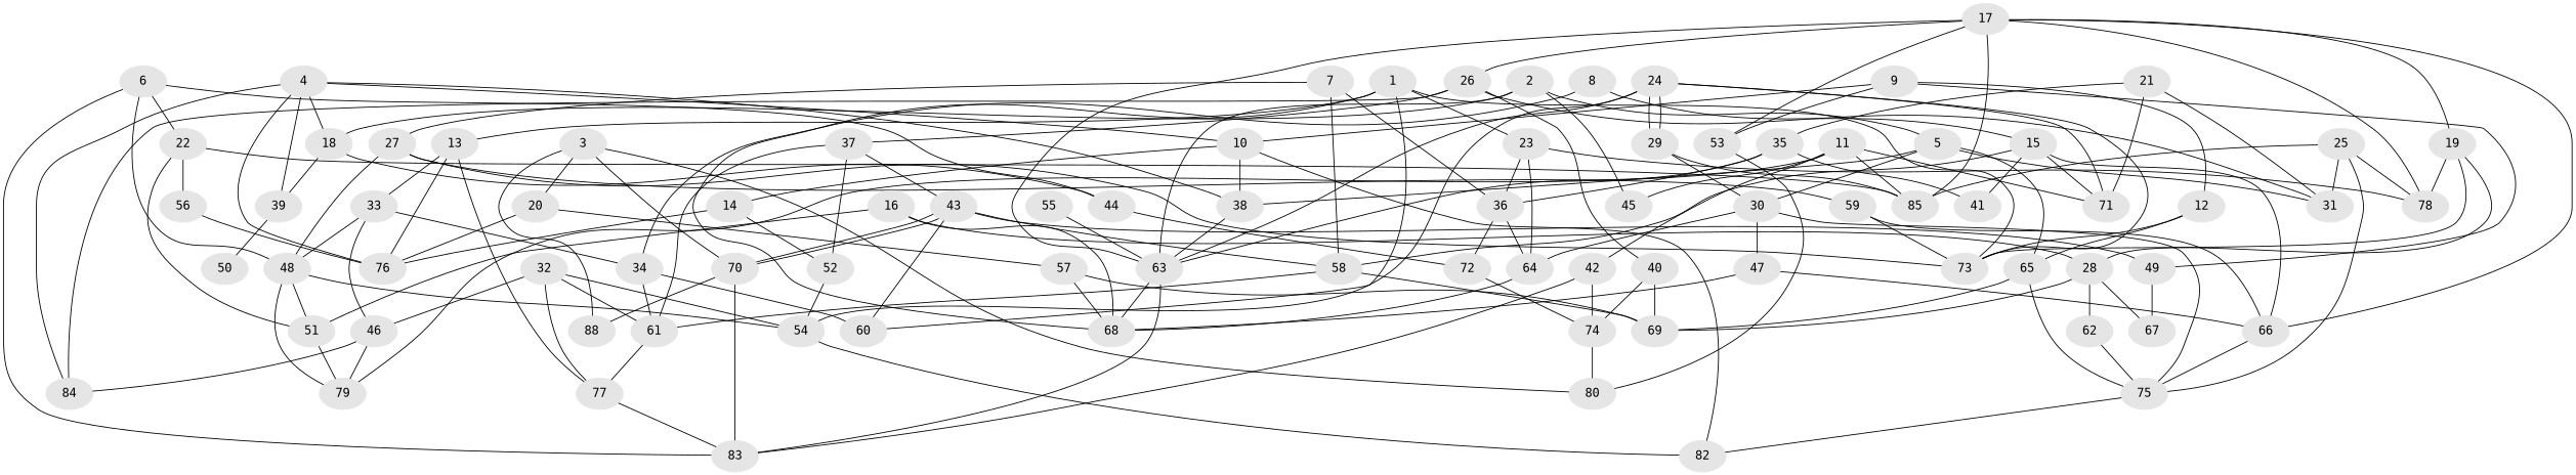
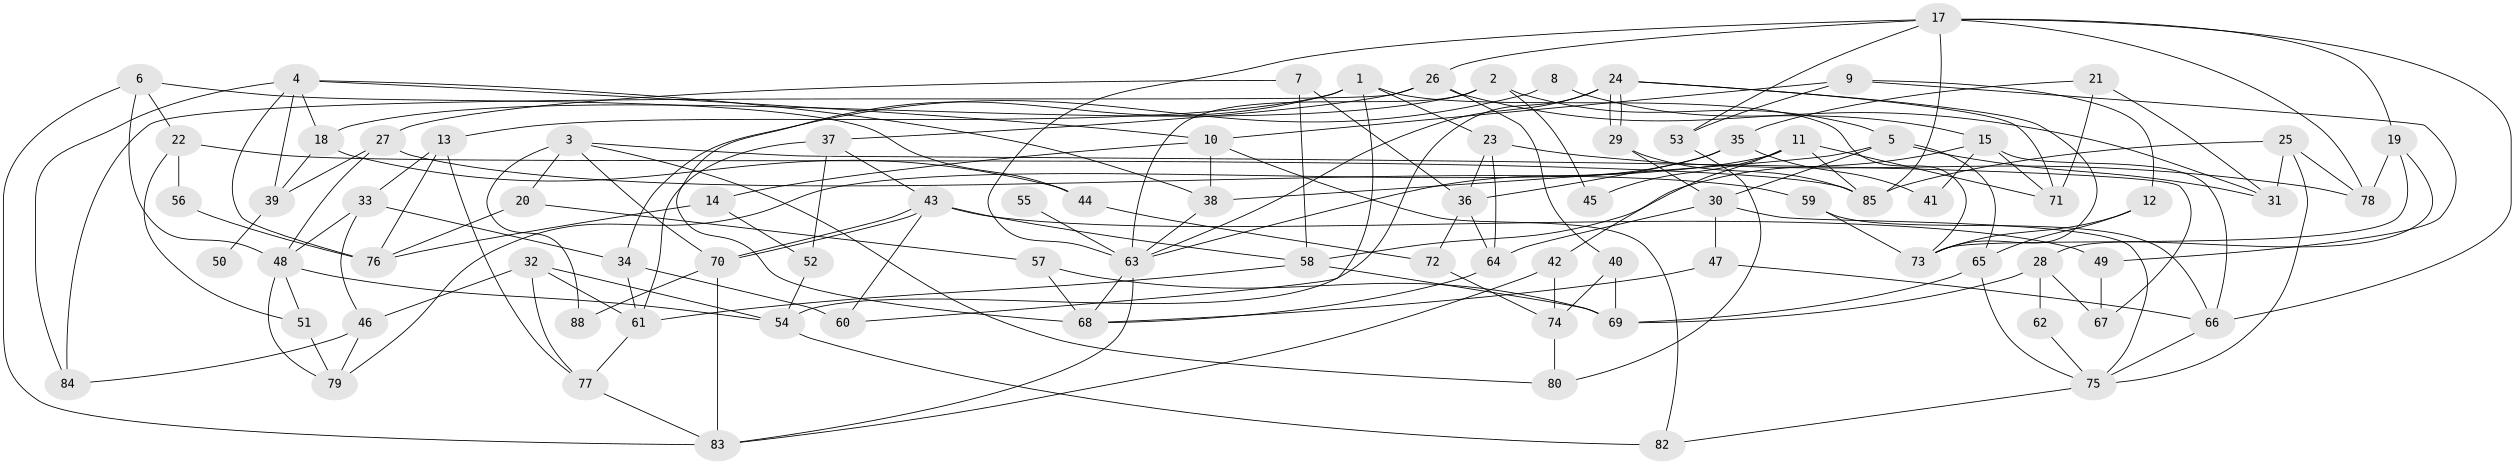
  graph {
    fontname="DejaVu Sans Mono"
    node [color=gray90 fontname="DejaVu Sans Mono" style=filled]
    edge [fontname="DejaVu Sans Mono"]
    1
    13
    23
    60
    68
    73
    76
    33
    77
    36
    78
    64
    2
    5
    18
    45
    63
    38
    30
    31
    65
    39
    44
    83
    3
    20
    67
    70
    80
    n30 [label=88]
    57
    4
    10
    84
    14
    82
    50
    75
    47
    69
    6
    22
    48
    85
    51
    56
    72
    79
    54
    7
    27
    58
    59
    61
    8
    15
    34
    71
    41
    66
    9
    12
    49
    53
    52
    11
    42
    74
    46
-   16
    28
    62
    17
    19
    26
    37
    40
    21
    35
    24
    29
    55
    25
    43
    32
    1 -- 13
    1 -- 23
    1 -- 60
    1 -- 68
    1 -- 73
    13 -- 76
    13 -- 33
    13 -- 77
    23 -- 36
    23 -- 78
    23 -- 64
    33 -- 48
    33 -- 34
    33 -- 46
    77 -- 83
    36 -- 64
    36 -- 72
    64 -- 68
    2 -- 5
    2 -- 18
    2 -- 45
    2 -- 63
    5 -- 38
    5 -- 30
    5 -- 31
    5 -- 65
    18 -- 39
    18 -- 44
    63 -- 68
    63 -- 83
    38 -- 63
    30 -- 64
    30 -- 75
    30 -- 47
    65 -- 75
    65 -- 69
    39 -- 50
    44 -- 72
    3 -- 20
+   3 -- 67
    3 -- 70
    3 -- 80
    3 -- n30
    20 -- 76
    20 -- 57
    70 -- 83
    70 -- n30
    57 -- 68
    57 -- 69
    4 -- 76
    4 -- 18
    4 -- 38
    4 -- 39
    4 -- 10
    4 -- 84
    10 -- 38
    10 -- 14
    10 -- 82
    14 -- 76
    14 -- 52
    75 -- 82
    47 -- 68
    47 -- 66
    6 -- 44
    6 -- 83
    6 -- 22
    6 -- 48
    22 -- 85
    22 -- 51
    22 -- 56
    48 -- 51
    48 -- 79
    48 -- 54
    51 -- 79
    56 -- 76
    72 -- 74
    54 -- 82
    7 -- 36
    7 -- 27
    7 -- 58
-   27 -- 73
+   27 -- 39
    27 -- 48
    27 -- 59
    58 -- 69
    58 -- 61
    59 -- 73
    59 -- 66
    61 -- 77
    8 -- 15
    8 -- 34
    15 -- 58
    15 -- 71
    15 -- 41
    15 -- 66
    34 -- 60
    34 -- 61
    66 -- 75
    9 -- 10
    9 -- 12
    9 -- 49
    9 -- 53
    12 -- 73
    12 -- 65
    49 -- 67
    53 -- 80
    52 -- 54
    11 -- 45
    11 -- 85
    11 -- 79
    11 -- 71
    11 -- 42
    42 -- 83
    42 -- 74
    74 -- 80
    46 -- 84
    46 -- 79
-   16 -- 68
-   16 -- 51
-   16 -- 28
    28 -- 67
    28 -- 69
    28 -- 62
    62 -- 75
    17 -- 78
    17 -- 63
    17 -- 85
    17 -- 66
    17 -- 53
    17 -- 19
    17 -- 26
    19 -- 73
    19 -- 78
    19 -- 28
    26 -- 31
    26 -- 84
    26 -- 37
    26 -- 40
    37 -- 61
    37 -- 52
    37 -- 43
    40 -- 69
    40 -- 74
    21 -- 31
    21 -- 71
    21 -- 35
    35 -- 36
    35 -- 63
    35 -- 41
    24 -- 73
    24 -- 63
    24 -- 54
    24 -- 71
    24 -- 29
    24 -- 29
    29 -- 30
    29 -- 85
    55 -- 63
    25 -- 78
    25 -- 31
    25 -- 75
    25 -- 85
    43 -- 60
    43 -- 70
    43 -- 70
    43 -- 58
    43 -- 49
    32 -- 77
    32 -- 54
    32 -- 61
    32 -- 46
  }
